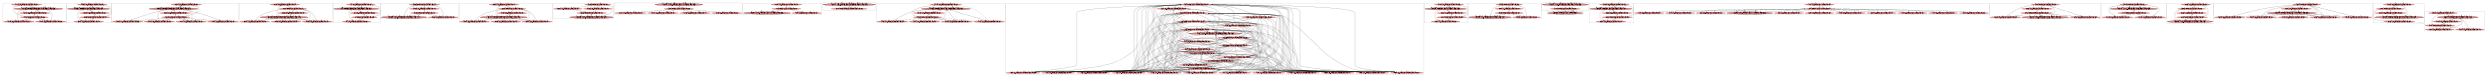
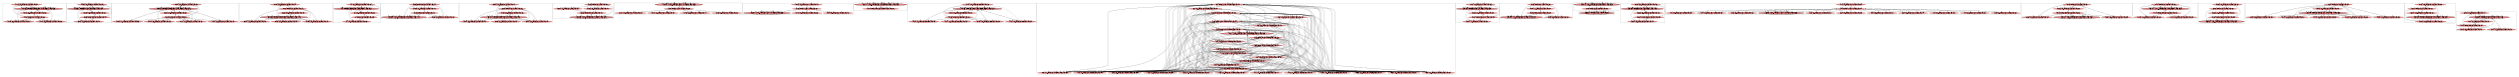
  digraph {
    node [fillcolor=lightcoral shape=ellipse style=filled]
    n1 [label="[177/178]  %92 = load i32, i32* %i142, align 4, !dbg !1577"]
    n2 [fontsize=20 label="[172/183]  store i32 %inc156, i32* %i142, align 4, !dbg !1582" penwidth=3.0]
    n3 [label="[174/181]  store i32 0, i32* %i142, align 4, !dbg !1566"]
    n4 [label="[173/182]  %88 = load i32, i32* %i142, align 4, !dbg !1574"]
    n5 [label="[179/180]  %95 = load i32, i32* %i142, align 4, !dbg !1582"]
    n6 [label="[175/176]  %86 = load i32, i32* %i142, align 4, !dbg !1568"]
    n7 [label="[249/256]  %22 = load i32, i32* %i28, align 4, !dbg !1398"]
    n8 [fontsize=20 label="[248/257]  store i32 0, i32* %i28, align 4, !dbg !1379" penwidth=3.0]
    n9 [label="[250/255]  store i32 %inc44, i32* %i28, align 4, !dbg !1407"]
    n10 [label="[253/254]  %26 = load i32, i32* %i28, align 4, !dbg !1407"]
    n11 [label="[251/252]  %19 = load i32, i32* %i28, align 4, !dbg !1381"]
    n12 [label="[203/204]  %63 = load i32, i32* %j109, align 4, !dbg !1520"]
    n13 [fontsize=20 label="[200/215]  store i32 %inc133, i32* %j109, align 4, !dbg !1546" penwidth=3.0]
    n14 [label="[202/213]  store i32 0, i32* %j109, align 4, !dbg !1518"]
    n15 [label="[209/210]  %83 = load i32, i32* %j109, align 4, !dbg !1546"]
    n16 [label="[201/214]  %67 = load i32, i32* %j109, align 4, !dbg !1527"]
    n17 [label="[211/212]  %82 = load i32, i32* %j109, align 4, !dbg !1541"]
    n18 [label="[207/208]  %77 = load i32, i32* %j109, align 4, !dbg !1536"]
    n19 [label="[205/206]  %72 = load i32, i32* %j109, align 4, !dbg !1531"]
    n20 [label="[227/228]  %35 = load i32, i32* %i66, align 4, !dbg !1449"]
    n21 [label="[222/231]  store i32 0, i32* %i66, align 4, !dbg !1447"]
    n22 [fontsize=20 label="[220/233]  store i32 %inc100, i32* %i66, align 4, !dbg !1498" penwidth=3.0]
    n23 [label="[223/224]  %49 = load i32, i32* %i66, align 4, !dbg !1480"]
    n24 [label="[229/230]  %59 = load i32, i32* %i66, align 4, !dbg !1498"]
    n25 [label="[221/232]  %39 = load i32, i32* %i66, align 4, !dbg !1473"]
    n26 [label="[225/226]  %54 = load i32, i32* %i66, align 4, !dbg !1489"]
    n27 [label="[1/8]  %121 = load i32, i32* %i203, align 4, !dbg !1664"]
    n28 [fontsize=20 label="[0/9]  store i32 %inc213, i32* %i203, align 4, !dbg !1667" penwidth=3.0]
    n29 [label="[2/7]  store i32 0, i32* %i203, align 4, !dbg !1656"]
    n30 [label="[3/4]  %119 = load i32, i32* %i203, align 4, !dbg !1658"]
    n31 [label="[5/6]  %124 = load i32, i32* %i203, align 4, !dbg !1667"]
    n32 [label="[303/306]  store i32 %inc64, i32* %i46, align 4, !dbg !1441"]
    n33 [label="[304/305]  %27 = load i32, i32* %i46, align 4, !dbg !1415"]
    n34 [fontsize=20 label="[300/309]  %34 = load i32, i32* %i46, align 4, !dbg !1441" penwidth=3.0]
    n35 [label="[302/307]  %30 = load i32, i32* %i46, align 4, !dbg !1432"]
    n36 [label="[301/308]  store i32 0, i32* %i46, align 4, !dbg !1413"]
    n37 [label="[235/246]  %46 = load i32, i32* %j70, align 4, !dbg !1477"]
    n38 [label="[236/245]  store i32 0, i32* %j70, align 4, !dbg !1456"]
    n39 [fontsize=20 label="[234/247]  store i32 %inc97, i32* %j70, align 4, !dbg !1493" penwidth=3.0]
    n40 [label="[243/244]  %58 = load i32, i32* %j70, align 4, !dbg !1493"]
    n41 [label="[237/238]  %51 = load i32, i32* %j70, align 4, !dbg !1481"]
    n42 [label="[239/240]  %56 = load i32, i32* %j70, align 4, !dbg !1490"]
    n43 [label="[241/242]  %36 = load i32, i32* %j70, align 4, !dbg !1458"]
    n44 [label="[281/288]  store i32 0, i32* %j, align 4, !dbg !1388"]
    n45 [label="[282/287]  %24 = load i32, i32* %j, align 4, !dbg !1399"]
    n46 [fontsize=20 label="[280/289]  %20 = load i32, i32* %j, align 4, !dbg !1390" penwidth=3.0]
    n47 [label="[284/285]  %25 = load i32, i32* %j, align 4, !dbg !1402"]
    n48 [label="[283/286]  store i32 %inc41, i32* %j, align 4, !dbg !1402"]
    n49 [fontsize=20 label="[118/129]  %109 = load i32**, i32*** %a, align 8, !dbg !1633" penwidth=3.0]
    n50 [label="[119/128]  store i32** %0, i32*** %a, align 8, !dbg !1305"]
    n51 [label="[126/127]  %104 = load i32**, i32*** %a, align 8, !dbg !1624"]
    n52 [label="[120/121]  %21 = load i32**, i32*** %a, align 8, !dbg !1397"]
    n53 [label="[124/125]  %38 = load i32**, i32*** %a, align 8, !dbg !1471"]
    n54 [label="[122/123]  %3 = load i32**, i32*** %a, align 8, !dbg !1316"]
    n55 [label="[102/103]  %43 = load i32**, i32*** %b, align 8, !dbg !1475"]
    n56 [label="[97/106]  store i32** %6, i32*** %b, align 8, !dbg !1327"]
    n57 [fontsize=20 label="[96/107]  %117 = load i32**, i32*** %b, align 8, !dbg !1652" penwidth=3.0]
+   n58 [label="[100/101]  %9 = load i32**, i32*** %b, align 8, !dbg !1338"]
    n59 [label="[98/99]  %29 = load i32**, i32*** %b, align 8, !dbg !1431"]
    n60 [fontsize=20 label="[168/171]  %98 = load i32, i32* %arrayidx162, align 4, !dbg !1593" penwidth=3.0]
    n61 [label="[169/170]  store i32 %call102, i32* %arrayidx104, align 4, !dbg !1506"]
    n62 [label="[147/148]  %102 = load i32, i32* %expn, align 4, !dbg !1612"]
    n63 [fontsize=20 label="[140/155]  store i32 %inc174, i32* %expn, align 4, !dbg !1612" penwidth=3.0]
    n64 [label="[142/153]  store i32 0, i32* %expn, align 4, !dbg !1370"]
    n65 [label="[151/152]  %100 = load i32, i32* %expn, align 4, !dbg !1600"]
    n66 [label="[141/154]  %61 = load i32, i32* %expn, align 4, !dbg !1504"]
    n67 [label="[149/150]  %97 = load i32, i32* %expn, align 4, !dbg !1591"]
    n68 [label="[143/144]  %18 = load i32, i32* %expn, align 4, !dbg !1372"]
    n69 [label="[145/146]  %101 = load i32, i32* %expn, align 4, !dbg !1607"]
    n70 [label="[23/54]  store i32* %8, i32** %arrayidx10, align 8, !dbg !1340"]
    n71 [label="[36/37]  %23 = load i32*, i32** %arrayidx37, align 8, !dbg !1397"]
    n72 [label="[42/43]  %40 = load i32*, i32** %arrayidx78, align 8, !dbg !1471"]
    n73 [label="[38/39]  %50 = load i32*, i32** %arrayidx86, align 8, !dbg !1479"]
    n74 [label="[40/41]  %42 = load i32, i32* %arrayidx80, align 4, !dbg !1471"]
    n75 [label="[44/45]  %47 = load i32, i32* %arrayidx84, align 4, !dbg !1475"]
    n76 [label="[18/59]  %68 = load i32, i32* %arrayidx116, align 4, !dbg !1524"]
    n77 [label="[26/51]  %73 = load i32, i32* %arrayidx121, align 4, !dbg !1529"]
    n78 [label="[46/47]  %45 = load i32*, i32** %arrayidx82, align 8, !dbg !1475"]
    n79 [label="[34/35]  %114 = load i32*, i32** %arrayidx193, align 8, !dbg !1643"]
    n80 [label="[22/55]  %81 = load i32*, i32** %arrayidx127, align 8, !dbg !1539"]
    n81 [label="[32/33]  %66 = load i32*, i32** %arrayidx114, align 8, !dbg !1524"]
    n82 [label="[16/61]  %71 = load i32*, i32** %arrayidx118, align 8, !dbg !1529"]
    n83 [label="[14/63]  %76 = load i32*, i32** %arrayidx123, align 8, !dbg !1534"]
    n84 [label="[20/57]  %57 = load i32, i32* %arrayidx95, align 4, !dbg !1491"]
    n85 [label="[30/31]  %106 = load i32*, i32** %arrayidx181, align 8, !dbg !1624"]
    n86 [label="[28/29]  %31 = load i32*, i32** %arrayidx57, align 8, !dbg !1431"]
    n87 [label="[48/49]  %93 = load i32*, i32** %arrayidx152, align 8, !dbg !1576"]
    n88 [fontsize=20 label="[10/67]  %122 = load i32*, i32** %arrayidx208, align 8, !dbg !1662" penwidth=3.0]
    n89 [label="[24/53]  %55 = load i32*, i32** %arrayidx93, align 8, !dbg !1488"]
    n90 [label="[12/65]  %89 = load i32*, i32** %arrayidx147, align 8, !dbg !1572"]
    n91 [label="[19/58]  store i32* %2, i32** %arrayidx, align 8, !dbg !1318"]
    n92 [label="[13/64]  store i32 %rem55, i32* %arrayidx59, align 4, !dbg !1434"]
    n93 [label="[17/60]  store i32* %14, i32** %arrayidx21, align 8, !dbg !1362"]
    n94 [label="[25/52]  store i32 %add, i32* %arrayidx95, align 4, !dbg !1491"]
    n95 [label="[11/66]  store i32 %mul, i32* %arrayidx88, align 4, !dbg !1482"]
    n96 [label="[27/50]  store i32 %73, i32* %arrayidx125, align 4, !dbg !1537"]
    n97 [label="[21/56]  store i32 %78, i32* %arrayidx131, align 4, !dbg !1544"]
    n98 [label="[15/62]  store i32 %rem, i32* %arrayidx39, align 4, !dbg !1400"]
    n99 [label="[311/318]  %10 = load i32, i32* %i4, align 4, !dbg !1339"]
    n100 [fontsize=20 label="[310/319]  store i32 0, i32* %i4, align 4, !dbg !1330" penwidth=3.0]
    n101 [label="[312/317]  store i32 %inc12, i32* %i4, align 4, !dbg !1342"]
    n102 [label="[313/314]  %7 = load i32, i32* %i4, align 4, !dbg !1332"]
    n103 [label="[315/316]  %11 = load i32, i32* %i4, align 4, !dbg !1342"]
    n104 [label="[291/298]  store i32 0, i32* %i, align 4, !dbg !1308"]
    n105 [label="[292/297]  %1 = load i32, i32* %i, align 4, !dbg !1310"]
    n106 [fontsize=20 label="[290/299]  %4 = load i32, i32* %i, align 4, !dbg !1317" penwidth=3.0]
    n107 [label="[294/295]  %5 = load i32, i32* %i, align 4, !dbg !1320"]
    n108 [label="[293/296]  store i32 %inc, i32* %i, align 4, !dbg !1320"]
    n109 [fontsize=20 label="[330/331]  store i32 0, i32* %retval, align 4" penwidth=3.0]
    n110 [fontsize=20 label="[216/219]  %78 = load i32, i32* %tmp, align 4, !dbg !1538" penwidth=3.0]
    n111 [label="[217/218]  store i32 %68, i32* %tmp, align 4, !dbg !1528"]
    n112 [label="[321/328]  %32 = load i32, i32* %j50, align 4, !dbg !1433"]
    n113 [fontsize=20 label="[320/329]  store i32 0, i32* %j50, align 4, !dbg !1422" penwidth=3.0]
    n114 [label="[322/327]  store i32 %inc61, i32* %j50, align 4, !dbg !1436"]
    n115 [label="[323/324]  %28 = load i32, i32* %j50, align 4, !dbg !1424"]
    n116 [label="[325/326]  %33 = load i32, i32* %j50, align 4, !dbg !1436"]
    n117 [label="[72/73]  %99 = load i32**, i32*** %c, align 8, !dbg !1594"]
    n118 [label="[69/94]  store i32** %12, i32*** %c, align 8, !dbg !1349"]
    n119 [label="[74/75]  %69 = load i32**, i32*** %c, align 8, !dbg !1529"]
    n120 [label="[78/79]  %74 = load i32**, i32*** %c, align 8, !dbg !1534"]
    n121 [label="[82/83]  %53 = load i32**, i32*** %c, align 8, !dbg !1488"]
    n122 [fontsize=20 label="[68/95]  %120 = load i32**, i32*** %c, align 8, !dbg !1662" penwidth=3.0]
    n123 [label="[84/85]  %87 = load i32**, i32*** %c, align 8, !dbg !1572"]
    n124 [label="[88/89]  %79 = load i32**, i32*** %c, align 8, !dbg !1539"]
    n125 [label="[92/93]  %125 = load i32**, i32*** %c, align 8, !dbg !1671"]
    n126 [label="[86/87]  %48 = load i32**, i32*** %c, align 8, !dbg !1479"]
    n127 [label="[76/77]  %60 = load i32**, i32*** %c, align 8, !dbg !1502"]
    n128 [label="[70/71]  %64 = load i32**, i32*** %c, align 8, !dbg !1524"]
    n129 [label="[80/81]  %15 = load i32**, i32*** %c, align 8, !dbg !1360"]
    n130 [label="[157/166]  store i32 0, i32* %j138, align 4, !dbg !1557"]
    n131 [label="[158/165]  %90 = load i32, i32* %j138, align 4, !dbg !1575"]
    n132 [label="[162/163]  %94 = load i32, i32* %j138, align 4, !dbg !1579"]
    n133 [fontsize=20 label="[156/167]  %96 = load i32, i32* %j138, align 4, !dbg !1587" penwidth=3.0]
    n134 [label="[160/161]  %85 = load i32, i32* %j138, align 4, !dbg !1559"]
    n135 [label="[159/164]  store i32 %inc159, i32* %j138, align 4, !dbg !1587"]
    n136 [label="[109/116]  store i32 0, i32* %i188, align 4, !dbg !1637"]
    n137 [fontsize=20 label="[108/117]  %111 = load i32, i32* %i188, align 4, !dbg !1639" penwidth=3.0]
    n138 [label="[112/113]  %116 = load i32, i32* %i188, align 4, !dbg !1648"]
    n139 [label="[110/115]  %113 = load i32, i32* %i188, align 4, !dbg !1645"]
    n140 [label="[111/114]  store i32 %inc198, i32* %i188, align 4, !dbg !1648"]
    n141 [label="[260/265]  %16 = load i32, i32* %i15, align 4, !dbg !1361"]
    n142 [label="[259/266]  store i32 0, i32* %i15, align 4, !dbg !1352"]
    n143 [label="[261/264]  store i32 %inc23, i32* %i15, align 4, !dbg !1364"]
    n144 [fontsize=20 label="[258/267]  %13 = load i32, i32* %i15, align 4, !dbg !1354" penwidth=3.0]
    n145 [label="[262/263]  %17 = load i32, i32* %i15, align 4, !dbg !1364"]
    n146 [label="[186/197]  store i32 0, i32* %i105, align 4, !dbg !1509"]
    n147 [label="[195/196]  %80 = load i32, i32* %i105, align 4, !dbg !1540"]
    n148 [label="[185/198]  %65 = load i32, i32* %i105, align 4, !dbg !1526"]
    n149 [label="[193/194]  %62 = load i32, i32* %i105, align 4, !dbg !1511"]
    n150 [label="[191/192]  %84 = load i32, i32* %i105, align 4, !dbg !1551"]
    n151 [label="[187/188]  %70 = load i32, i32* %i105, align 4, !dbg !1530"]
    n152 [label="[189/190]  %75 = load i32, i32* %i105, align 4, !dbg !1535"]
    n153 [fontsize=20 label="[184/199]  store i32 %inc136, i32* %i105, align 4, !dbg !1551" penwidth=3.0]
    n154 [label="[131/138]  %105 = load i32, i32* %i176, align 4, !dbg !1626"]
    n155 [label="[132/137]  store i32 0, i32* %i176, align 4, !dbg !1618"]
    n156 [fontsize=20 label="[130/139]  store i32 %inc183, i32* %i176, align 4, !dbg !1629" penwidth=3.0]
    n157 [label="[135/136]  %108 = load i32, i32* %i176, align 4, !dbg !1629"]
    n158 [label="[133/134]  %103 = load i32, i32* %i176, align 4, !dbg !1620"]
    n159 [label="[269/278]  %41 = load i32, i32* %k, align 4, !dbg !1474"]
    n160 [fontsize=20 label="[268/279]  store i32 0, i32* %k, align 4, !dbg !1465" penwidth=3.0]
    n161 [label="[270/277]  store i32 %inc90, i32* %k, align 4, !dbg !1484"]
    n162 [label="[275/276]  %52 = load i32, i32* %k, align 4, !dbg !1484"]
    n163 [label="[273/274]  %44 = load i32, i32* %k, align 4, !dbg !1476"]
    n164 [label="[271/272]  %37 = load i32, i32* %k, align 4, !dbg !1467"]
    subgraph cluster_1 {
      n1
      n2
      n3
      n4
      n5
      n6
    }
    subgraph cluster_2 {
      n7
      n8
      n9
      n10
      n11
    }
    subgraph cluster_3 {
      n12
      n13
      n14
      n15
      n16
      n17
      n18
      n19
    }
    subgraph cluster_4 {
      n20
      n21
      n22
      n23
      n24
      n25
      n26
    }
    subgraph cluster_5 {
      n27
      n28
      n29
      n30
      n31
    }
    subgraph cluster_6 {
      n32
      n33
      n34
      n35
      n36
    }
    subgraph cluster_7 {
      n37
      n38
      n39
      n40
      n41
      n42
      n43
    }
    subgraph cluster_8 {
      n44
      n45
      n46
      n47
      n48
    }
    subgraph cluster_9 {
      n49
      n50
      n51
      n52
      n53
      n54
    }
    subgraph cluster_10 {
      n55
      n56
      n57
+     n58
      n59
    }
    subgraph cluster_11 {
      n60
      n61
    }
    subgraph cluster_12 {
      n62
      n63
      n64
      n65
      n66
      n67
      n68
      n69
    }
    subgraph cluster_13 {
      n70
      n71
      n72
      n73
      n74
      n75
      n76
      n77
      n78
      n79
      n80
      n81
      n82
      n83
      n84
      n85
      n86
      n87
      n88
      n89
      n90
      n91
      n92
      n93
      n94
      n95
      n96
      n97
      n98
    }
    subgraph cluster_14 {
      n99
      n100
      n101
      n102
      n103
    }
    subgraph cluster_15 {
      n104
      n105
      n106
      n107
      n108
    }
    subgraph cluster_16 {
      n109
    }
    subgraph cluster_17 {
      n110
      n111
    }
    subgraph cluster_18 {
      n112
      n113
      n114
      n115
      n116
    }
    subgraph cluster_19 {
      n117
      n118
      n119
      n120
      n121
      n122
      n123
      n124
      n125
      n126
      n127
      n128
      n129
    }
    subgraph cluster_20 {
      n130
      n131
      n132
      n133
      n134
      n135
    }
    subgraph cluster_21 {
      n136
      n137
      n138
      n139
      n140
    }
    subgraph cluster_22 {
      n141
      n142
      n143
      n144
      n145
    }
    subgraph cluster_23 {
      n146
      n147
      n148
      n149
      n150
      n151
      n152
      n153
    }
    subgraph cluster_24 {
      n154
      n155
      n156
      n157
      n158
    }
    subgraph cluster_25 {
      n159
      n160
      n161
      n162
      n163
      n164
    }
    n1 -> n2
    n1 -> n3
    n2 -> n1
    n2 -> n4
    n2 -> n5
    n2 -> n6
    n3 -> n1
    n3 -> n4
    n3 -> n5
    n3 -> n6
    n4 -> n2
    n4 -> n3
    n5 -> n2
    n5 -> n3
    n6 -> n2
    n6 -> n3
    n7 -> n8
    n7 -> n9
    n8 -> n7
    n8 -> n10
    n8 -> n11
    n9 -> n7
    n9 -> n10
    n9 -> n11
    n10 -> n8
    n10 -> n9
    n11 -> n8
    n11 -> n9
    n12 -> n13
    n12 -> n14
    n13 -> n12
    n13 -> n15
    n13 -> n16
    n13 -> n17
    n13 -> n18
    n13 -> n19
    n14 -> n12
    n14 -> n15
    n14 -> n16
    n14 -> n17
    n14 -> n18
    n14 -> n19
    n15 -> n13
    n15 -> n14
    n16 -> n13
    n16 -> n14
    n17 -> n13
    n17 -> n14
    n18 -> n13
    n18 -> n14
    n19 -> n13
    n19 -> n14
    n20 -> n21
    n20 -> n22
    n21 -> n20
    n21 -> n23
    n21 -> n24
    n21 -> n25
    n21 -> n26
    n22 -> n20
    n22 -> n23
    n22 -> n24
    n22 -> n25
    n22 -> n26
    n23 -> n21
    n23 -> n22
    n24 -> n21
    n24 -> n22
    n25 -> n21
    n25 -> n22
    n26 -> n21
    n26 -> n22
    n27 -> n28
    n27 -> n29
    n28 -> n27
    n28 -> n30
    n28 -> n31
    n29 -> n27
    n29 -> n30
    n29 -> n31
    n30 -> n28
    n30 -> n29
    n31 -> n28
    n31 -> n29
    n32 -> n33
    n32 -> n34
    n32 -> n35
    n33 -> n32
    n33 -> n36
    n34 -> n32
    n34 -> n36
    n35 -> n32
    n35 -> n36
    n36 -> n33
    n36 -> n34
    n36 -> n35
    n37 -> n38
    n37 -> n39
    n38 -> n37
    n38 -> n40
    n38 -> n41
    n38 -> n42
    n38 -> n43
    n39 -> n37
    n39 -> n40
    n39 -> n41
    n39 -> n42
    n39 -> n43
    n40 -> n38
    n40 -> n39
    n41 -> n38
    n41 -> n39
    n42 -> n38
    n42 -> n39
    n43 -> n38
    n43 -> n39
    n44 -> n45
    n44 -> n46
    n44 -> n47
    n45 -> n44
    n45 -> n48
    n46 -> n44
    n46 -> n48
    n47 -> n44
    n47 -> n48
    n48 -> n45
    n48 -> n46
    n49 -> n50
    n50 -> n49
    n50 -> n51
    n50 -> n52
    n50 -> n53
    n50 -> n54
    n51 -> n50
    n52 -> n50
    n53 -> n50
    n54 -> n50
    n55 -> n56
    n56 -> n55
    n56 -> n57
+   n56 -> n58
    n56 -> n59
    n57 -> n56
+   n58 -> n56
    n59 -> n56
    n60 -> n61
    n61 -> n60
    n62 -> n63
    n62 -> n64
    n63 -> n62
    n63 -> n65
    n63 -> n66
    n63 -> n67
    n63 -> n68
    n63 -> n69
    n64 -> n62
    n64 -> n65
    n64 -> n66
    n64 -> n67
    n64 -> n68
    n64 -> n69
    n65 -> n63
    n65 -> n64
    n66 -> n62
    n66 -> n63
    n67 -> n63
    n67 -> n64
    n68 -> n63
    n68 -> n64
    n69 -> n63
    n69 -> n64
    n70 -> n71
    n70 -> n72
    n70 -> n73
    n70 -> n74
    n70 -> n75
    n70 -> n76
    n70 -> n77
    n70 -> n78
    n70 -> n79
    n70 -> n80
    n70 -> n81
    n70 -> n82
    n70 -> n83
    n70 -> n84
    n70 -> n85
    n70 -> n86
    n70 -> n87
    n70 -> n88
    n70 -> n89
    n70 -> n90
    n71 -> n70
    n71 -> n91
    n71 -> n92
    n71 -> n93
    n71 -> n94
    n71 -> n95
    n71 -> n96
    n71 -> n97
    n71 -> n98
    n72 -> n70
    n72 -> n91
    n72 -> n92
    n72 -> n93
    n72 -> n94
    n72 -> n95
    n72 -> n96
    n72 -> n97
    n72 -> n98
    n73 -> n70
    n73 -> n91
    n73 -> n92
    n73 -> n93
    n73 -> n94
    n73 -> n95
    n73 -> n96
    n73 -> n97
    n73 -> n98
    n74 -> n70
    n74 -> n91
    n74 -> n92
    n74 -> n93
    n74 -> n94
    n74 -> n95
    n74 -> n96
    n74 -> n97
    n74 -> n98
    n75 -> n70
    n75 -> n91
    n75 -> n92
    n75 -> n93
    n75 -> n94
    n75 -> n95
    n75 -> n96
    n75 -> n97
    n75 -> n98
    n76 -> n70
    n76 -> n91
    n76 -> n92
    n76 -> n93
    n76 -> n94
    n76 -> n95
    n76 -> n96
    n76 -> n97
    n76 -> n98
    n77 -> n70
    n77 -> n91
    n77 -> n92
    n77 -> n93
    n77 -> n94
    n77 -> n95
    n77 -> n96
    n77 -> n97
    n77 -> n98
    n78 -> n70
    n78 -> n91
    n78 -> n92
    n78 -> n93
    n78 -> n94
    n78 -> n95
    n78 -> n96
    n78 -> n97
    n78 -> n98
    n79 -> n70
    n79 -> n91
    n79 -> n92
    n79 -> n93
    n79 -> n94
    n79 -> n95
    n79 -> n96
    n79 -> n97
    n79 -> n98
    n80 -> n70
    n80 -> n91
    n80 -> n92
    n80 -> n93
    n80 -> n94
    n80 -> n95
    n80 -> n96
    n80 -> n97
    n80 -> n98
    n81 -> n70
    n81 -> n91
    n81 -> n92
    n81 -> n93
    n81 -> n94
    n81 -> n95
    n81 -> n96
    n81 -> n97
    n81 -> n98
    n82 -> n70
    n82 -> n91
    n82 -> n92
    n82 -> n93
    n82 -> n94
    n82 -> n95
    n82 -> n96
    n82 -> n97
    n82 -> n98
    n83 -> n70
    n83 -> n91
    n83 -> n92
    n83 -> n93
    n83 -> n94
    n83 -> n95
    n83 -> n96
    n83 -> n97
    n83 -> n98
    n84 -> n70
    n84 -> n91
    n84 -> n92
    n84 -> n93
    n84 -> n94
    n84 -> n95
    n84 -> n96
    n84 -> n97
    n84 -> n98
    n85 -> n70
    n85 -> n91
    n85 -> n92
    n85 -> n93
    n85 -> n94
    n85 -> n95
    n85 -> n96
    n85 -> n97
    n85 -> n98
    n86 -> n70
    n86 -> n91
    n86 -> n92
    n86 -> n93
    n86 -> n94
    n86 -> n95
    n86 -> n96
    n86 -> n97
    n86 -> n98
    n87 -> n70
    n87 -> n91
    n87 -> n92
    n87 -> n93
    n87 -> n94
    n87 -> n95
    n87 -> n96
    n87 -> n97
    n87 -> n98
    n88 -> n70
    n88 -> n91
    n88 -> n92
    n88 -> n93
    n88 -> n94
    n88 -> n95
    n88 -> n96
    n88 -> n97
    n88 -> n98
    n89 -> n70
    n89 -> n91
    n89 -> n92
    n89 -> n93
    n89 -> n94
    n89 -> n95
    n89 -> n96
    n89 -> n97
    n89 -> n98
    n90 -> n70
    n90 -> n91
    n90 -> n92
    n90 -> n93
    n90 -> n94
    n90 -> n95
    n90 -> n96
    n90 -> n97
    n90 -> n98
    n91 -> n71
    n91 -> n72
    n91 -> n73
    n91 -> n74
    n91 -> n75
    n91 -> n76
    n91 -> n77
    n91 -> n78
    n91 -> n79
    n91 -> n80
    n91 -> n81
    n91 -> n82
    n91 -> n83
    n91 -> n84
    n91 -> n85
    n91 -> n86
    n91 -> n87
    n91 -> n88
    n91 -> n89
    n91 -> n90
    n92 -> n71
    n92 -> n72
    n92 -> n73
    n92 -> n74
    n92 -> n75
    n92 -> n76
    n92 -> n77
    n92 -> n78
    n92 -> n79
    n92 -> n80
    n92 -> n81
    n92 -> n82
    n92 -> n83
    n92 -> n84
    n92 -> n85
    n92 -> n86
    n92 -> n87
    n92 -> n88
    n92 -> n89
    n92 -> n90
    n93 -> n71
    n93 -> n72
    n93 -> n73
    n93 -> n74
    n93 -> n75
    n93 -> n76
    n93 -> n77
    n93 -> n78
    n93 -> n79
    n93 -> n80
    n93 -> n81
    n93 -> n82
    n93 -> n83
    n93 -> n84
    n93 -> n85
    n93 -> n86
    n93 -> n87
    n93 -> n88
    n93 -> n89
    n93 -> n90
    n94 -> n71
    n94 -> n72
    n94 -> n73
    n94 -> n74
    n94 -> n75
    n94 -> n76
    n94 -> n77
    n94 -> n78
    n94 -> n79
    n94 -> n80
    n94 -> n81
    n94 -> n82
    n94 -> n83
    n94 -> n84
    n94 -> n85
    n94 -> n86
    n94 -> n87
    n94 -> n88
    n94 -> n89
    n94 -> n90
    n95 -> n71
    n95 -> n72
    n95 -> n73
    n95 -> n74
    n95 -> n75
    n95 -> n76
    n95 -> n77
    n95 -> n78
    n95 -> n79
    n95 -> n80
    n95 -> n81
    n95 -> n82
    n95 -> n83
    n95 -> n84
    n95 -> n85
    n95 -> n86
    n95 -> n87
    n95 -> n88
    n95 -> n89
    n95 -> n90
    n96 -> n71
    n96 -> n72
    n96 -> n73
    n96 -> n74
    n96 -> n75
    n96 -> n76
    n96 -> n77
    n96 -> n78
    n96 -> n79
    n96 -> n80
    n96 -> n81
    n96 -> n82
    n96 -> n83
    n96 -> n84
    n96 -> n85
    n96 -> n86
    n96 -> n87
    n96 -> n88
    n96 -> n89
    n96 -> n90
    n97 -> n71
    n97 -> n72
    n97 -> n73
    n97 -> n74
    n97 -> n75
    n97 -> n76
    n97 -> n77
    n97 -> n78
    n97 -> n79
    n97 -> n80
    n97 -> n81
    n97 -> n82
    n97 -> n83
    n97 -> n84
    n97 -> n85
    n97 -> n86
    n97 -> n87
    n97 -> n88
    n97 -> n89
    n97 -> n90
    n98 -> n71
    n98 -> n72
    n98 -> n73
    n98 -> n74
    n98 -> n75
    n98 -> n76
    n98 -> n77
    n98 -> n78
    n98 -> n79
    n98 -> n80
    n98 -> n81
    n98 -> n82
    n98 -> n83
    n98 -> n84
    n98 -> n85
    n98 -> n86
    n98 -> n87
    n98 -> n88
    n98 -> n89
    n98 -> n90
    n99 -> n100
    n99 -> n101
    n100 -> n99
    n100 -> n102
    n100 -> n103
    n101 -> n99
    n101 -> n102
    n101 -> n103
    n102 -> n100
    n102 -> n101
    n103 -> n100
    n103 -> n101
    n104 -> n105
    n104 -> n106
    n104 -> n107
    n105 -> n104
    n105 -> n108
    n106 -> n104
    n106 -> n108
    n107 -> n104
    n107 -> n108
    n108 -> n105
    n108 -> n106
    n108 -> n107
    n110 -> n111
    n111 -> n109
    n112 -> n113
    n112 -> n114
    n113 -> n112
    n113 -> n115
    n113 -> n116
    n114 -> n112
    n114 -> n115
    n114 -> n116
    n115 -> n113
    n115 -> n114
    n116 -> n113
    n116 -> n114
    n117 -> n118
    n118 -> n117
    n118 -> n119
    n118 -> n120
    n118 -> n121
    n118 -> n122
    n118 -> n123
    n118 -> n124
    n118 -> n125
    n118 -> n126
    n118 -> n127
    n118 -> n128
    n118 -> n129
    n119 -> n118
    n120 -> n118
    n121 -> n118
    n122 -> n118
    n123 -> n118
    n124 -> n118
    n125 -> n118
    n126 -> n118
    n127 -> n118
    n128 -> n118
    n129 -> n118
    n130 -> n131
    n130 -> n132
    n130 -> n133
    n130 -> n134
    n131 -> n130
    n131 -> n135
    n132 -> n130
    n132 -> n135
    n133 -> n130
    n133 -> n135
    n134 -> n130
    n134 -> n135
    n135 -> n131
    n135 -> n132
    n135 -> n133
    n135 -> n134
    n136 -> n137
    n136 -> n138
    n136 -> n139
    n137 -> n136
    n137 -> n140
    n138 -> n136
    n138 -> n140
    n139 -> n136
    n139 -> n140
    n140 -> n137
    n140 -> n138
    n140 -> n139
    n141 -> n142
    n141 -> n143
    n142 -> n141
    n142 -> n144
    n142 -> n145
    n143 -> n141
    n143 -> n144
    n143 -> n145
    n144 -> n142
    n144 -> n143
    n145 -> n142
    n145 -> n143
    n146 -> n147
    n146 -> n148
    n146 -> n149
    n146 -> n150
    n146 -> n151
    n146 -> n152
    n147 -> n146
    n147 -> n153
    n148 -> n146
    n148 -> n153
    n149 -> n146
    n149 -> n153
    n150 -> n146
    n150 -> n153
    n151 -> n146
    n151 -> n153
    n152 -> n146
    n152 -> n153
    n153 -> n147
    n153 -> n148
    n153 -> n149
    n153 -> n150
    n153 -> n151
    n153 -> n152
    n154 -> n155
    n154 -> n156
    n155 -> n154
    n155 -> n157
    n155 -> n158
    n156 -> n154
    n156 -> n157
    n156 -> n158
    n157 -> n155
    n157 -> n156
    n157 -> n161
    n158 -> n155
    n158 -> n156
    n159 -> n160
    n159 -> n161
    n160 -> n159
    n160 -> n162
    n160 -> n163
    n160 -> n164
    n161 -> n159
    n161 -> n162
    n161 -> n163
    n161 -> n164
    n162 -> n160
    n162 -> n161
    n163 -> n160
    n164 -> n160
    n164 -> n161
  }
